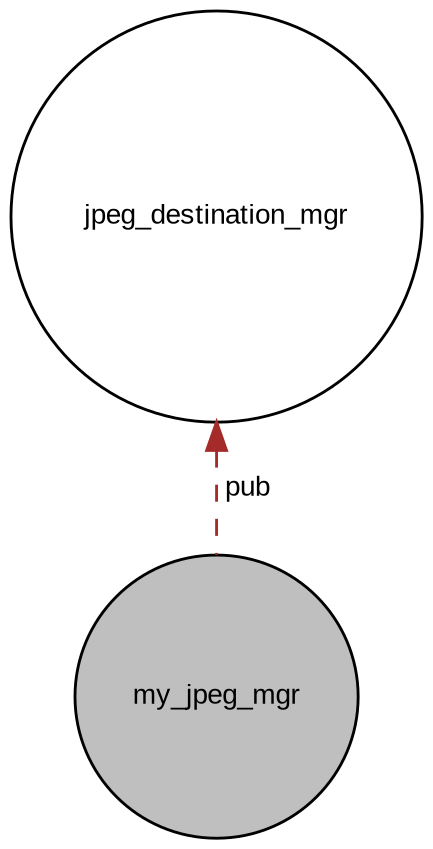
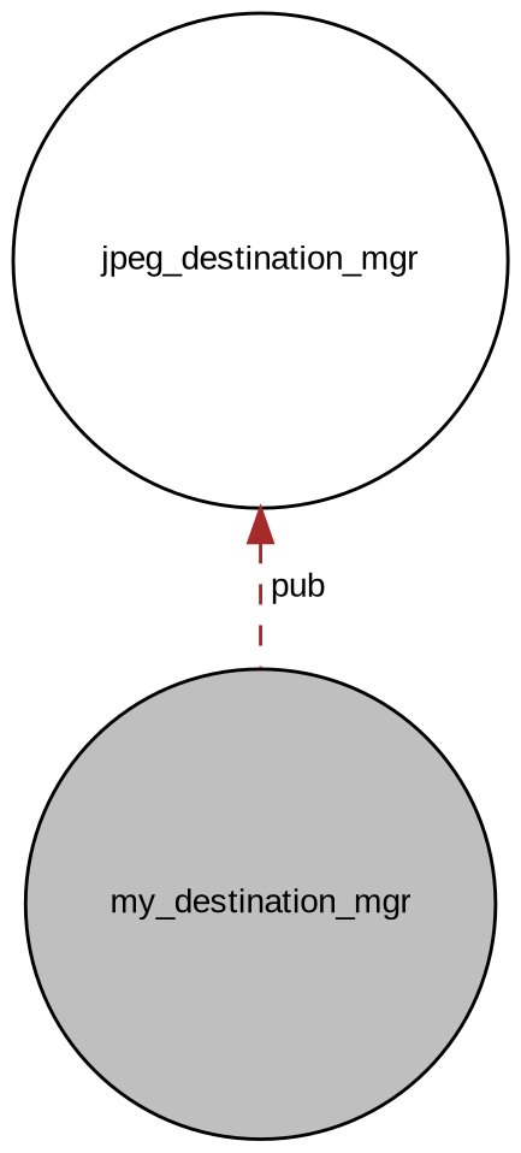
  digraph {
    fontname="Liberation Sans"
    node [color=black fontname="Liberation Sans" fontsize=10 shape=circle style=filled]
-   n1 [fillcolor=grey75 fontcolor=black height=0.2 label=my_jpeg_mgr width=0.4]
+   n1 [fillcolor=grey75 fontcolor=black height=0.2 label=my_destination_mgr width=0.4]
    n2 [fillcolor=white height=0.2 label=jpeg_destination_mgr width=0.4]
    n2 -> n1 [color=brown dir=back fontname="Liberation Sans" fontsize=10 label=" pub" labelfontname=Helvetica labelfontsize=10 style=dashed]
  }
